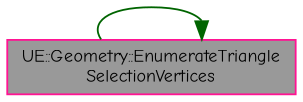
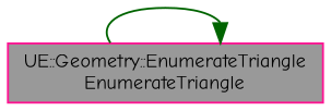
  digraph {
    rankdir=LR
    fontname="Comic Neue"
-   n1 [color=deeppink fillcolor=grey60 fontcolor=black fontname="Comic Neue" fontsize=10 height=0.2 label="UE::Geometry::EnumerateTriangle\lSelectionVertices" shape=box style=filled width=0.4]
+   n1 [color=deeppink fillcolor=grey60 fontcolor=black fontname="Comic Neue" fontsize=10 height=0.2 label="UE::Geometry::EnumerateTriangle\lEnumerateTriangle" shape=box style=filled width=0.4]
    n1 -> n1 [color=darkgreen fontname="Comic Neue" fontsize=10 labelfontname=Helvetica labelfontsize=10 style=solid arrowhead=normal]
  }
